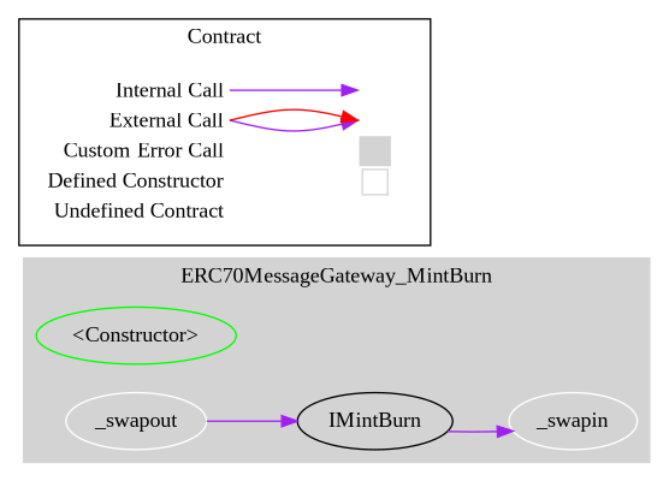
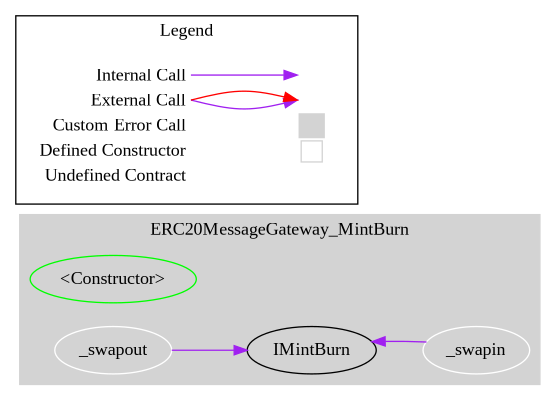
  digraph {
    compound=true
    fontname="Liberation Serif"
    rankdir=LR
    node [fontname="Liberation Serif"]
    edge [color=purple fontname="Liberation Serif"]
    n1 [color=green label="<Constructor>"]
    n2 [color=white label=_swapout]
    n3 [color=white label=_swapin]
    n4 [label=IMintBurn]
    n5 [label=<<table border="0" cellpadding="2" cellspacing="0" cellborder="0">   <tr><td align="right" port="i1">Internal Call</td></tr>   <tr><td align="right" port="i2">External Call</td></tr>   <tr><td align="right" port="i2">Custom Error Call</td></tr>   <tr><td align="right" port="i3">Defined Constructor</td></tr>   <tr><td align="right" port="i4">Undefined Contract</td></tr>   </table>> shape=plaintext]
    n6 [label=<<table border="0" cellpadding="2" cellspacing="0" cellborder="0">   <tr><td port="i1">&nbsp;&nbsp;&nbsp;</td></tr>   <tr><td port="i2">&nbsp;&nbsp;&nbsp;</td></tr>   <tr><td port="i3" bgcolor="lightgray">&nbsp;&nbsp;&nbsp;</td></tr>   <tr><td port="i4">     <table border="1" cellborder="0" cellspacing="0" cellpadding="7" color="lightgray">       <tr>        <td></td>       </tr>      </table>   </td></tr>   </table>> shape=plaintext]
    subgraph cluster_1 {
      bgcolor=lightgray
      color=lightgray
-     label=ERC70MessageGateway_MintBurn
+     label=ERC20MessageGateway_MintBurn
      style=filled
      n1
      n2
      n3
      n4
    }
    subgraph cluster_2 {
-     label=Contract
+     label=Legend
      n5
      n6
    }
    n2 -> n4
-   n4 -> n3
+   n3 -> n4
    n5 -> n6 [headport="i1:w" tailport="i1:e"]
    n5 -> n6 [headport="i2:w" tailport="i2:e"]
    n5 -> n6 [color=red headport="i2:w" tailport="i2:e"]
  }
